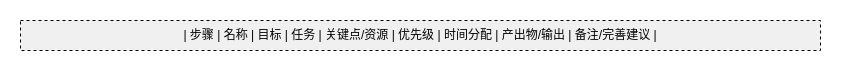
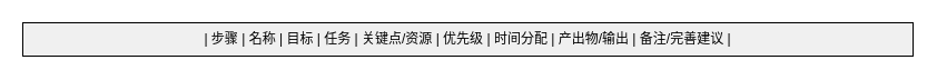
  <mxCell id="0" />
  <mxCell id="1" parent="0" />
- <mxCell id="2" value="| 步骤 | 名称 | 目标 | 任务 | 关键点/资源 | 优先级 | 时间分配 | 产出物/输出 | 备注/完善建议 |" style="align=center;verticalAlign=middle;fillColor=#f0f0f0;strokeColor=#000000;strokeWidth=1;whiteSpace=wrap;html=1;dashed=1;" vertex="1" parent="1"><mxGeometry x="20" y="20" width="800" height="30" as="geometry" /></mxCell>
+ <mxCell id="2" value="| 步骤 | 名称 | 目标 | 任务 | 关键点/资源 | 优先级 | 时间分配 | 产出物/输出 | 备注/完善建议 |" style="align=center;verticalAlign=middle;fillColor=#f0f0f0;strokeColor=#000000;strokeWidth=1;whiteSpace=wrap;html=1;" vertex="1" parent="1"><mxGeometry x="20" y="20" width="800" height="30" as="geometry" /></mxCell>
